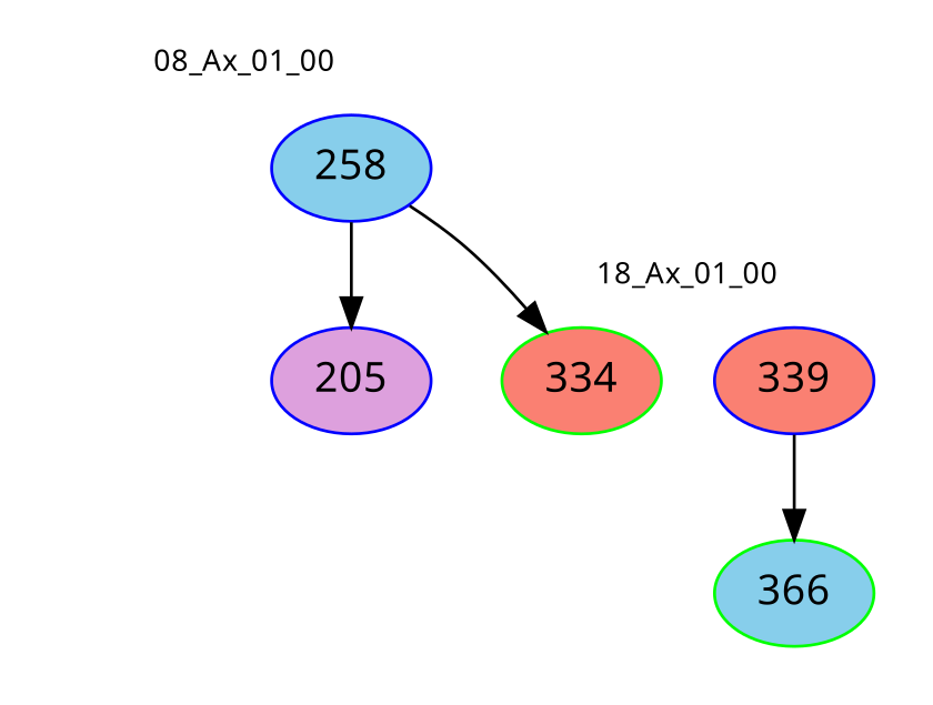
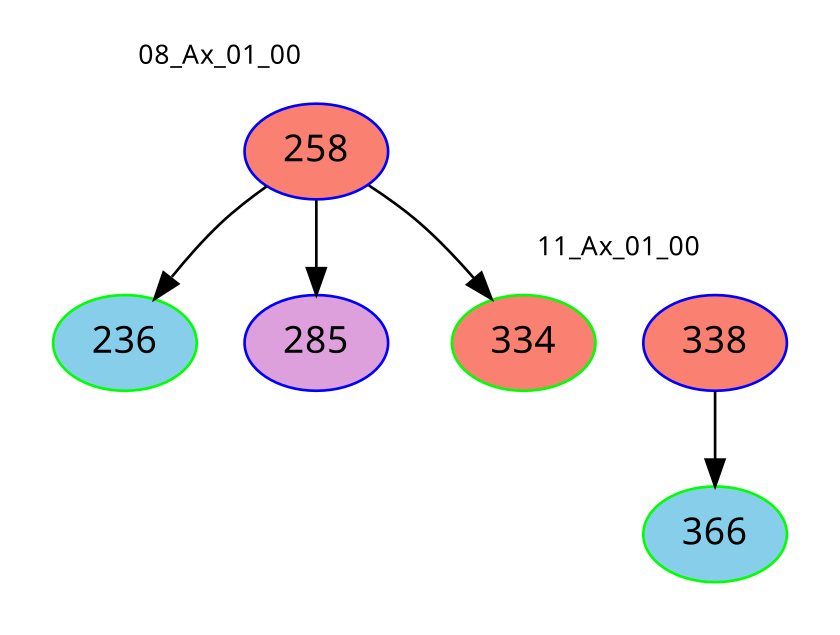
  digraph {
    fontname="Noto Sans"
    node [color=blue fillcolor=salmon fontname="Noto Sans" style=filled]
    edge [color=black fontname="Noto Sans"]
-   n1 [fillcolor=skyblue label=258]
-   n3 [fillcolor=plum label=205]
-   n4 [label=339]
+   n1 [label=258]
+   n2 [color=green fillcolor=skyblue label=236]
+   n3 [fillcolor=plum label=285]
+   n4 [label=338]
    n5 [color=green label=334]
    n6 [color=green fillcolor=skyblue label=366]
    subgraph cluster_1 {
      color=white
      fontsize=10
      label="08_Ax_01_00"
      n1
+     n2
      n3
    }
    subgraph cluster_2 {
      color=white
      fontsize=10
-     label="18_Ax_01_00"
+     label="11_Ax_01_00"
      n4
      n5
      n6
    }
+   n1 -> n2
    n1 -> n3
    n1 -> n5
    n4 -> n6
  }
